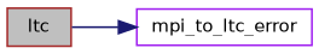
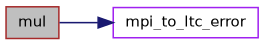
  digraph {
    rankdir=LR
    fontname="DejaVu Sans"
    node [fontname="DejaVu Sans" fontsize=10 shape=record style=filled]
-   n1 [color=brown fillcolor=grey75 fontcolor=black height=0.2 label=ltc width=0.4]
+   n1 [color=brown fillcolor=grey75 fontcolor=black height=0.2 label=mul width=0.4]
    n2 [color=purple fillcolor=white height=0.2 label=mpi_to_ltc_error width=0.4]
    n1 -> n2 [color=midnightblue fontname="DejaVu Sans" fontsize=10 labelfontname=Helvetica labelfontsize=10 style=solid]
  }
